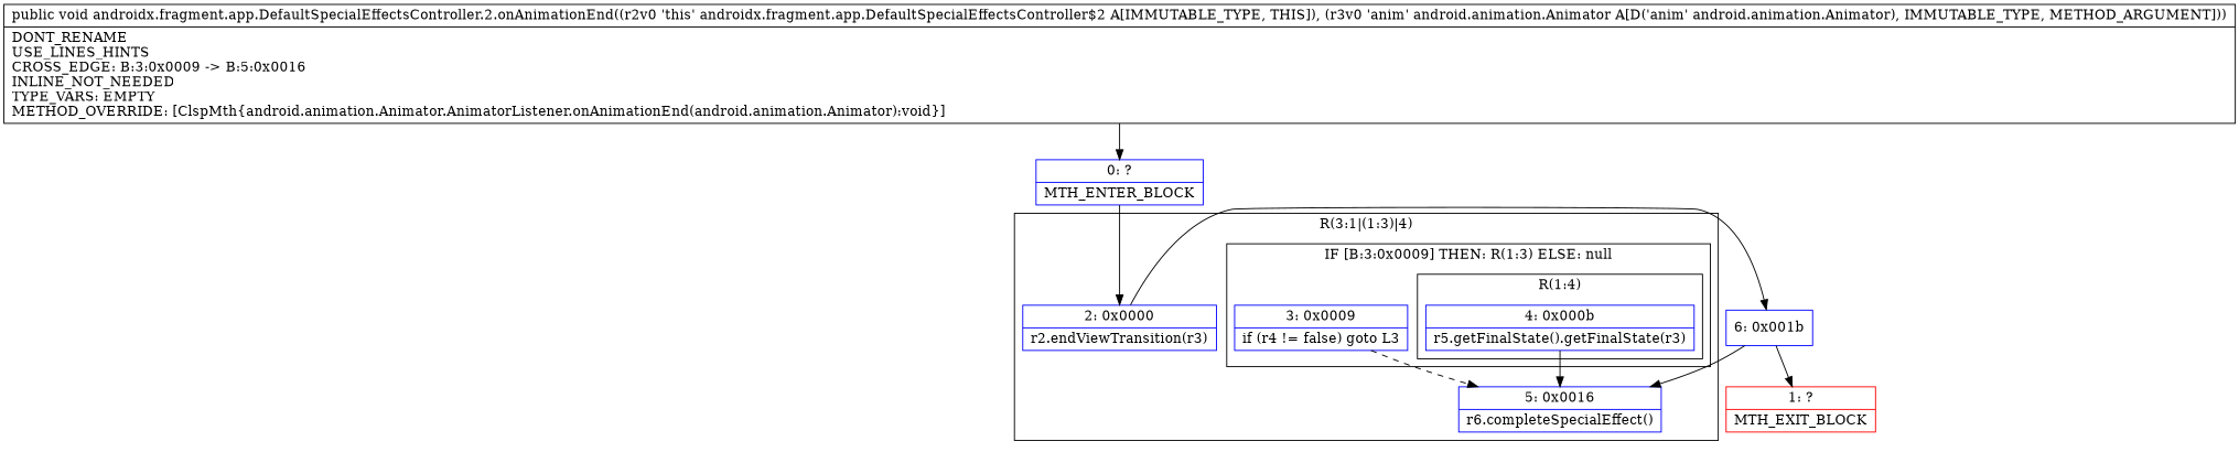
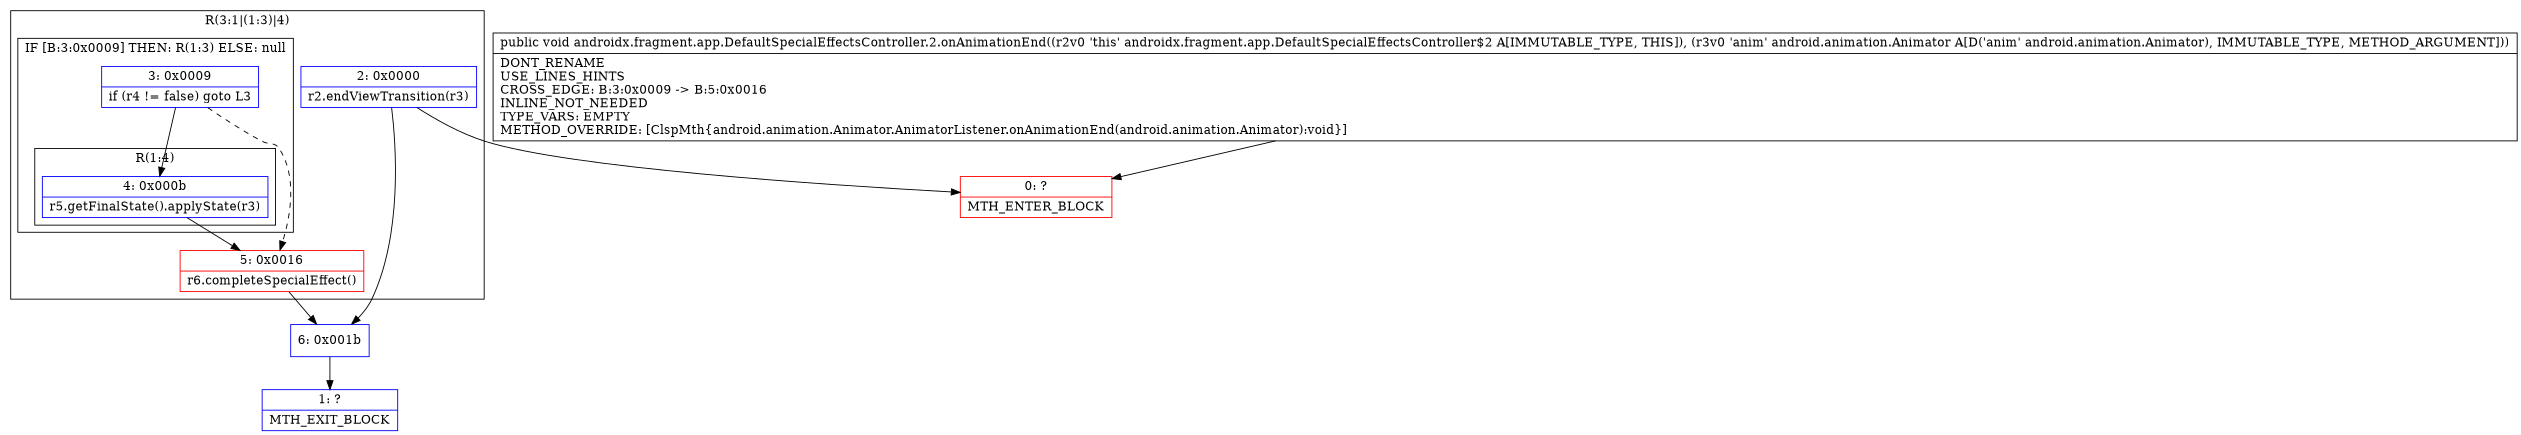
  digraph {
    node [color=blue shape=record]
-   n1 [label="{4\:\ 0x000b|r5.getFinalState().getFinalState(r3)\l}"]
+   n1 [label="{4\:\ 0x000b|r5.getFinalState().applyState(r3)\l}"]
    n2 [label="{3\:\ 0x0009|if (r4 != false) goto L3\l}"]
    n3 [label="{2\:\ 0x0000|r2.endViewTransition(r3)\l}"]
-   n4 [label="{5\:\ 0x0016|r6.completeSpecialEffect()\l}"]
+   n4 [color=red label="{5\:\ 0x0016|r6.completeSpecialEffect()\l}"]
    n5 [label="{6\:\ 0x001b}"]
-   n6 [color=red label="{1\:\ ?|MTH_EXIT_BLOCK\l}"]
-   n7 [label="{0\:\ ?|MTH_ENTER_BLOCK\l}"]
+   n6 [label="{1\:\ ?|MTH_EXIT_BLOCK\l}"]
+   n7 [color=red label="{0\:\ ?|MTH_ENTER_BLOCK\l}"]
    n8 [label="{public void androidx.fragment.app.DefaultSpecialEffectsController.2.onAnimationEnd((r2v0 'this' androidx.fragment.app.DefaultSpecialEffectsController$2 A[IMMUTABLE_TYPE, THIS]), (r3v0 'anim' android.animation.Animator A[D('anim' android.animation.Animator), IMMUTABLE_TYPE, METHOD_ARGUMENT]))  | DONT_RENAME\lUSE_LINES_HINTS\lCROSS_EDGE: B:3:0x0009 \-\> B:5:0x0016\lINLINE_NOT_NEEDED\lTYPE_VARS: EMPTY\lMETHOD_OVERRIDE: [ClspMth\{android.animation.Animator.AnimatorListener.onAnimationEnd(android.animation.Animator):void\}]\l}" color=""]
    subgraph cluster_1 {
      label="R(3:1|(1:3)|4)"
      n3
      n4
      subgraph cluster_2 {
        label="IF [B:3:0x0009] THEN: R(1:3) ELSE: null"
        n2
        subgraph cluster_3 {
          label="R(1:4)"
          n1
        }
      }
    }
    n1 -> n4
+   n2 -> n1
    n2 -> n4 [style=dashed]
    n3 -> n5
-   n5 -> n4
+   n4 -> n5
    n5 -> n6
-   n7 -> n3
+   n3 -> n7
    n8 -> n7
  }
